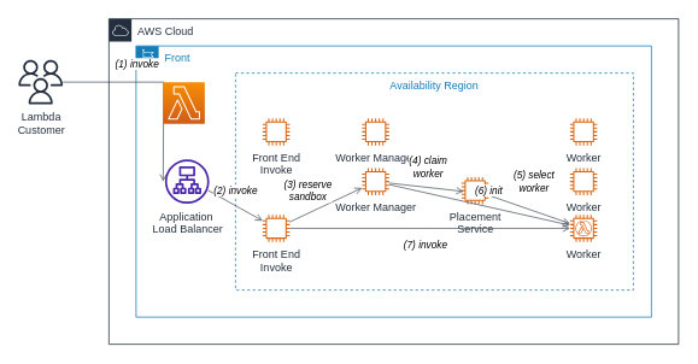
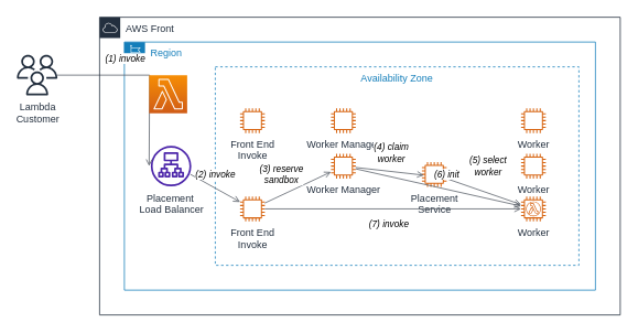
  <mxCell id="0" />
  <mxCell id="1" parent="0" />
- <mxCell id="2" value="Front" style="points=[[0,0],[0.25,0],[0.5,0],[0.75,0],[1,0],[1,0.25],[1,0.5],[1,0.75],[1,1],[0.75,1],[0.5,1],[0.25,1],[0,1],[0,0.75],[0,0.5],[0,0.25]];outlineConnect=0;gradientColor=none;html=1;whiteSpace=wrap;fontSize=12;fontStyle=0;shape=mxgraph.aws4.group;grIcon=mxgraph.aws4.group_region;strokeColor=#147EBA;fillColor=none;verticalAlign=top;align=left;spacingLeft=30;fontColor=#147EBA;dashed=0;" parent="1" vertex="1"><mxGeometry x="150" y="50" width="570" height="300" as="geometry" /></mxCell>
- <mxCell id="3" value="Availability Region" style="fillColor=none;strokeColor=#147EBA;dashed=1;verticalAlign=top;fontStyle=0;fontColor=#147EBA;" parent="1" vertex="1"><mxGeometry x="260" y="80" width="440" height="240" as="geometry" /></mxCell>
+ <mxCell id="2" value="Region" style="points=[[0,0],[0.25,0],[0.5,0],[0.75,0],[1,0],[1,0.25],[1,0.5],[1,0.75],[1,1],[0.75,1],[0.5,1],[0.25,1],[0,1],[0,0.75],[0,0.5],[0,0.25]];outlineConnect=0;gradientColor=none;html=1;whiteSpace=wrap;fontSize=12;fontStyle=0;shape=mxgraph.aws4.group;grIcon=mxgraph.aws4.group_region;strokeColor=#147EBA;fillColor=none;verticalAlign=top;align=left;spacingLeft=30;fontColor=#147EBA;dashed=0;" parent="1" vertex="1"><mxGeometry x="150" y="50" width="570" height="300" as="geometry" /></mxCell>
+ <mxCell id="3" value="Availability Zone" style="fillColor=none;strokeColor=#147EBA;dashed=1;verticalAlign=top;fontStyle=0;fontColor=#147EBA;" parent="1" vertex="1"><mxGeometry x="260" y="80" width="440" height="240" as="geometry" /></mxCell>
  <mxCell id="4" value="Front End&lt;br&gt;Invoke" style="outlineConnect=0;fontColor=#232F3E;gradientColor=none;fillColor=#D86613;strokeColor=none;dashed=0;verticalLabelPosition=bottom;verticalAlign=top;align=center;html=1;fontSize=12;fontStyle=0;aspect=fixed;pointerEvents=1;shape=mxgraph.aws4.instance2;" parent="1" vertex="1"><mxGeometry x="290" y="130" width="30" height="30" as="geometry" /></mxCell>
  <mxCell id="5" value="Front End&lt;br&gt;Invoke" style="outlineConnect=0;fontColor=#232F3E;gradientColor=none;fillColor=#D86613;strokeColor=none;dashed=0;verticalLabelPosition=bottom;verticalAlign=top;align=center;html=1;fontSize=12;fontStyle=0;aspect=fixed;pointerEvents=1;shape=mxgraph.aws4.instance2;" parent="1" vertex="1"><mxGeometry x="290" y="236.75" width="30" height="30" as="geometry" /></mxCell>
  <mxCell id="6" value="Lambda&lt;br&gt;Customer" style="outlineConnect=0;fontColor=#232F3E;gradientColor=none;fillColor=#232F3E;strokeColor=none;dashed=0;verticalLabelPosition=bottom;verticalAlign=top;align=center;html=1;fontSize=12;fontStyle=0;aspect=fixed;pointerEvents=1;shape=mxgraph.aws4.users;" parent="1" vertex="1"><mxGeometry x="20" y="65.5" width="49" height="49" as="geometry" /></mxCell>
  <mxCell id="7" value="Worker Manager" style="outlineConnect=0;fontColor=#232F3E;gradientColor=none;fillColor=#D86613;strokeColor=none;dashed=0;verticalLabelPosition=bottom;verticalAlign=top;align=center;html=1;fontSize=12;fontStyle=0;aspect=fixed;pointerEvents=1;shape=mxgraph.aws4.instance2;" parent="1" vertex="1"><mxGeometry x="400" y="130" width="30" height="30" as="geometry" /></mxCell>
- <mxCell id="8" value="Application&amp;nbsp;&lt;br&gt;Load Balancer" style="sketch=0;outlineConnect=0;fontColor=#232F3E;gradientColor=none;fillColor=#4D27AA;strokeColor=none;dashed=0;verticalLabelPosition=bottom;verticalAlign=top;align=center;html=1;fontSize=12;fontStyle=0;aspect=fixed;pointerEvents=1;shape=mxgraph.aws4.application_load_balancer;" parent="1" vertex="1"><mxGeometry x="182" y="175.5" width="49" height="49" as="geometry" /></mxCell>
+ <mxCell id="8" value="Placement&amp;nbsp;&lt;br&gt;Load Balancer" style="sketch=0;outlineConnect=0;fontColor=#232F3E;gradientColor=none;fillColor=#4D27AA;strokeColor=none;dashed=0;verticalLabelPosition=bottom;verticalAlign=top;align=center;html=1;fontSize=12;fontStyle=0;aspect=fixed;pointerEvents=1;shape=mxgraph.aws4.application_load_balancer;" parent="1" vertex="1"><mxGeometry x="182" y="175.5" width="49" height="49" as="geometry" /></mxCell>
  <mxCell id="9" value="&lt;i&gt;(1) invoke&lt;/i&gt;" style="edgeStyle=orthogonalEdgeStyle;html=1;endArrow=open;elbow=vertical;startArrow=none;endFill=0;strokeColor=#545B64;rounded=0;" parent="1" source="6" edge="1"><mxGeometry x="-0.261" y="20" width="100" relative="1" as="geometry"><mxPoint x="280" y="250" as="sourcePoint" /><mxPoint x="180" y="200" as="targetPoint" /><mxPoint as="offset" /></mxGeometry></mxCell>
  <mxCell id="10" value="&lt;i&gt;(2) invoke&lt;/i&gt;" style="html=1;endArrow=open;elbow=vertical;startArrow=none;endFill=0;strokeColor=#545B64;rounded=0;" parent="1" target="5" edge="1"><mxGeometry x="-0.237" y="15" width="100" relative="1" as="geometry"><mxPoint x="230" y="210" as="sourcePoint" /><mxPoint x="190" y="210" as="targetPoint" /><mxPoint as="offset" /></mxGeometry></mxCell>
- <mxCell id="11" value="AWS Cloud" style="points=[[0,0],[0.25,0],[0.5,0],[0.75,0],[1,0],[1,0.25],[1,0.5],[1,0.75],[1,1],[0.75,1],[0.5,1],[0.25,1],[0,1],[0,0.75],[0,0.5],[0,0.25]];outlineConnect=0;gradientColor=none;html=1;whiteSpace=wrap;fontSize=12;fontStyle=0;container=1;pointerEvents=0;collapsible=0;recursiveResize=0;shape=mxgraph.aws4.group;grIcon=mxgraph.aws4.group_aws_cloud;strokeColor=#232F3E;fillColor=none;verticalAlign=top;align=left;spacingLeft=30;fontColor=#232F3E;dashed=0;" parent="1" vertex="1"><mxGeometry x="120" y="20" width="630" height="360" as="geometry" /></mxCell>
+ <mxCell id="11" value="AWS Front" style="points=[[0,0],[0.25,0],[0.5,0],[0.75,0],[1,0],[1,0.25],[1,0.5],[1,0.75],[1,1],[0.75,1],[0.5,1],[0.25,1],[0,1],[0,0.75],[0,0.5],[0,0.25]];outlineConnect=0;gradientColor=none;html=1;whiteSpace=wrap;fontSize=12;fontStyle=0;container=1;pointerEvents=0;collapsible=0;recursiveResize=0;shape=mxgraph.aws4.group;grIcon=mxgraph.aws4.group_aws_cloud;strokeColor=#232F3E;fillColor=none;verticalAlign=top;align=left;spacingLeft=30;fontColor=#232F3E;dashed=0;" parent="1" vertex="1"><mxGeometry x="120" y="20" width="630" height="360" as="geometry" /></mxCell>
  <mxCell id="12" value="Worker Manager" style="outlineConnect=0;fontColor=#232F3E;gradientColor=none;fillColor=#D86613;strokeColor=none;dashed=0;verticalLabelPosition=bottom;verticalAlign=top;align=center;html=1;fontSize=12;fontStyle=0;aspect=fixed;pointerEvents=1;shape=mxgraph.aws4.instance2;" parent="11" vertex="1"><mxGeometry x="280" y="165" width="30" height="30" as="geometry" /></mxCell>
  <mxCell id="13" value="Placement&lt;br&gt;Service" style="outlineConnect=0;fontColor=#232F3E;gradientColor=none;fillColor=#D86613;strokeColor=none;dashed=0;verticalLabelPosition=bottom;verticalAlign=top;align=center;html=1;fontSize=12;fontStyle=0;aspect=fixed;pointerEvents=1;shape=mxgraph.aws4.instance2;" parent="11" vertex="1"><mxGeometry x="390" y="175" width="30" height="30" as="geometry" /></mxCell>
  <mxCell id="14" value="&lt;i&gt;(4) claim&lt;br&gt;worker&lt;br&gt;&lt;/i&gt;" style="html=1;endArrow=open;elbow=vertical;startArrow=none;endFill=0;strokeColor=#545B64;rounded=0;entryX=0.078;entryY=0.533;entryDx=0;entryDy=0;entryPerimeter=0;" parent="11" source="12" target="13" edge="1"><mxGeometry x="-0.013" y="22" width="100" relative="1" as="geometry"><mxPoint x="210" y="234.693" as="sourcePoint" /><mxPoint x="290" y="197.057" as="targetPoint" /><mxPoint as="offset" /></mxGeometry></mxCell>
  <mxCell id="15" value="Worker" style="outlineConnect=0;fontColor=#232F3E;gradientColor=none;fillColor=#D86613;strokeColor=none;dashed=0;verticalLabelPosition=bottom;verticalAlign=top;align=center;html=1;fontSize=12;fontStyle=0;aspect=fixed;pointerEvents=1;shape=mxgraph.aws4.instance2;" parent="11" vertex="1"><mxGeometry x="510" y="110" width="30" height="30" as="geometry" /></mxCell>
  <mxCell id="16" value="Worker" style="outlineConnect=0;fontColor=#232F3E;gradientColor=none;fillColor=#D86613;strokeColor=none;dashed=0;verticalLabelPosition=bottom;verticalAlign=top;align=center;html=1;fontSize=12;fontStyle=0;aspect=fixed;pointerEvents=1;shape=mxgraph.aws4.instance2;" parent="11" vertex="1"><mxGeometry x="510" y="165" width="30" height="30" as="geometry" /></mxCell>
  <mxCell id="17" value="Worker" style="outlineConnect=0;fontColor=#232F3E;gradientColor=none;fillColor=#D86613;strokeColor=none;dashed=0;verticalLabelPosition=bottom;verticalAlign=top;align=center;html=1;fontSize=12;fontStyle=0;aspect=fixed;pointerEvents=1;shape=mxgraph.aws4.instance2;" parent="11" vertex="1"><mxGeometry x="510" y="216.75" width="30" height="30" as="geometry" /></mxCell>
  <mxCell id="18" value="&lt;i&gt;(5) select&lt;br&gt;worker&lt;br&gt;&lt;/i&gt;" style="html=1;endArrow=open;elbow=vertical;startArrow=none;endFill=0;strokeColor=#545B64;rounded=0;" parent="11" source="13" target="17" edge="1"><mxGeometry x="-0.127" y="31" width="100" relative="1" as="geometry"><mxPoint x="320" y="181.677" as="sourcePoint" /><mxPoint x="402.34" y="135.99" as="targetPoint" /><mxPoint as="offset" /></mxGeometry></mxCell>
  <mxCell id="19" value="&lt;i&gt;(6) init&lt;br&gt;&lt;/i&gt;" style="html=1;endArrow=open;elbow=vertical;startArrow=none;endFill=0;strokeColor=#545B64;rounded=0;" parent="11" source="12" target="17" edge="1"><mxGeometry x="0.061" y="18" width="100" relative="1" as="geometry"><mxPoint x="320" y="181.677" as="sourcePoint" /><mxPoint x="402.34" y="135.99" as="targetPoint" /><mxPoint as="offset" /></mxGeometry></mxCell>
  <mxCell id="20" value="" style="sketch=0;points=[[0,0,0],[0.25,0,0],[0.5,0,0],[0.75,0,0],[1,0,0],[0,1,0],[0.25,1,0],[0.5,1,0],[0.75,1,0],[1,1,0],[0,0.25,0],[0,0.5,0],[0,0.75,0],[1,0.25,0],[1,0.5,0],[1,0.75,0]];outlineConnect=0;fontColor=#232F3E;gradientColor=#F78E04;gradientDirection=north;fillColor=#D05C17;strokeColor=#ffffff;dashed=0;verticalLabelPosition=bottom;verticalAlign=top;align=center;html=1;fontSize=12;fontStyle=0;aspect=fixed;shape=mxgraph.aws4.resourceIcon;resIcon=mxgraph.aws4.lambda;" parent="11" vertex="1"><mxGeometry x="60" y="70" width="46" height="46" as="geometry" /></mxCell>
  <mxCell id="21" value="" style="sketch=0;outlineConnect=0;fontColor=#232F3E;gradientColor=none;fillColor=#D45B07;strokeColor=none;dashed=0;verticalLabelPosition=bottom;verticalAlign=top;align=center;html=1;fontSize=12;fontStyle=0;aspect=fixed;pointerEvents=1;shape=mxgraph.aws4.lambda_function;" parent="11" vertex="1"><mxGeometry x="516" y="222.75" width="18" height="18" as="geometry" /></mxCell>
  <mxCell id="22" value="&lt;i&gt;(3) reserve &lt;br&gt;sandbox&lt;/i&gt;" style="html=1;endArrow=open;elbow=vertical;startArrow=none;endFill=0;strokeColor=#545B64;rounded=0;" parent="1" source="5" target="12" edge="1"><mxGeometry x="-0.257" y="23" width="100" relative="1" as="geometry"><mxPoint x="320" y="210" as="sourcePoint" /><mxPoint x="380" y="243.4" as="targetPoint" /><mxPoint as="offset" /></mxGeometry></mxCell>
  <mxCell id="23" value="&lt;i&gt;(7) invoke&lt;br&gt;&lt;/i&gt;" style="html=1;endArrow=open;elbow=vertical;startArrow=none;endFill=0;strokeColor=#545B64;rounded=0;" parent="1" source="5" target="17" edge="1"><mxGeometry x="-0.032" y="-18" width="100" relative="1" as="geometry"><mxPoint x="450" y="211.677" as="sourcePoint" /><mxPoint x="532.34" y="165.99" as="targetPoint" /><mxPoint as="offset" /></mxGeometry></mxCell>
